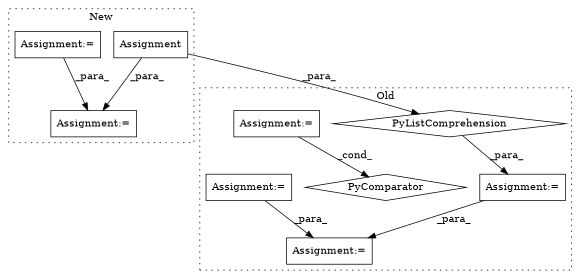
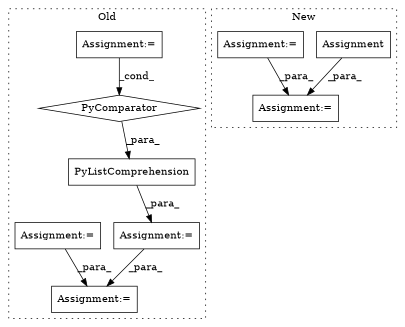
  digraph {
    node [a=7 l=45 s=972 shape=box]
    n1 [a=113 label=PyComparator shape=diamond]
-   n2 [a=109 l=139 label=PyListComprehension s=886 shape=diamond]
+   n2 [a=109 l=139 label=PyListComprehension s=886]
    n3 [label="Assignment:="]
    n4 [l=34 label="Assignment:=" s=1198]
    n5 [l=12 label="Assignment:=" s=1038]
    n6 [l=1 label="Assignment:=" s=754]
    n7 [a=32 l="4,1" label=Assignment s="709,724"]
    n8 [l=1 label="Assignment:=" s=669]
    n9 [l=55 label="Assignment:=" s=785]
    subgraph cluster_1 {
      label=Old
      style=dotted
      n1
      n2
      n3
      n4
      n5
      n6
    }
    subgraph cluster_2 {
      label=New
      style=dotted
      n7
      n8
      n9
    }
-   n7 -> n2 [label=_para_]
+   n1 -> n2 [label=_para_]
    n2 -> n4 [label=_para_]
    n3 -> n1 [label=_cond_]
    n4 -> n5 [label=_para_]
    n6 -> n5 [label=_para_]
    n7 -> n8 [label=_para_]
    n9 -> n8 [label=_para_]
  }
